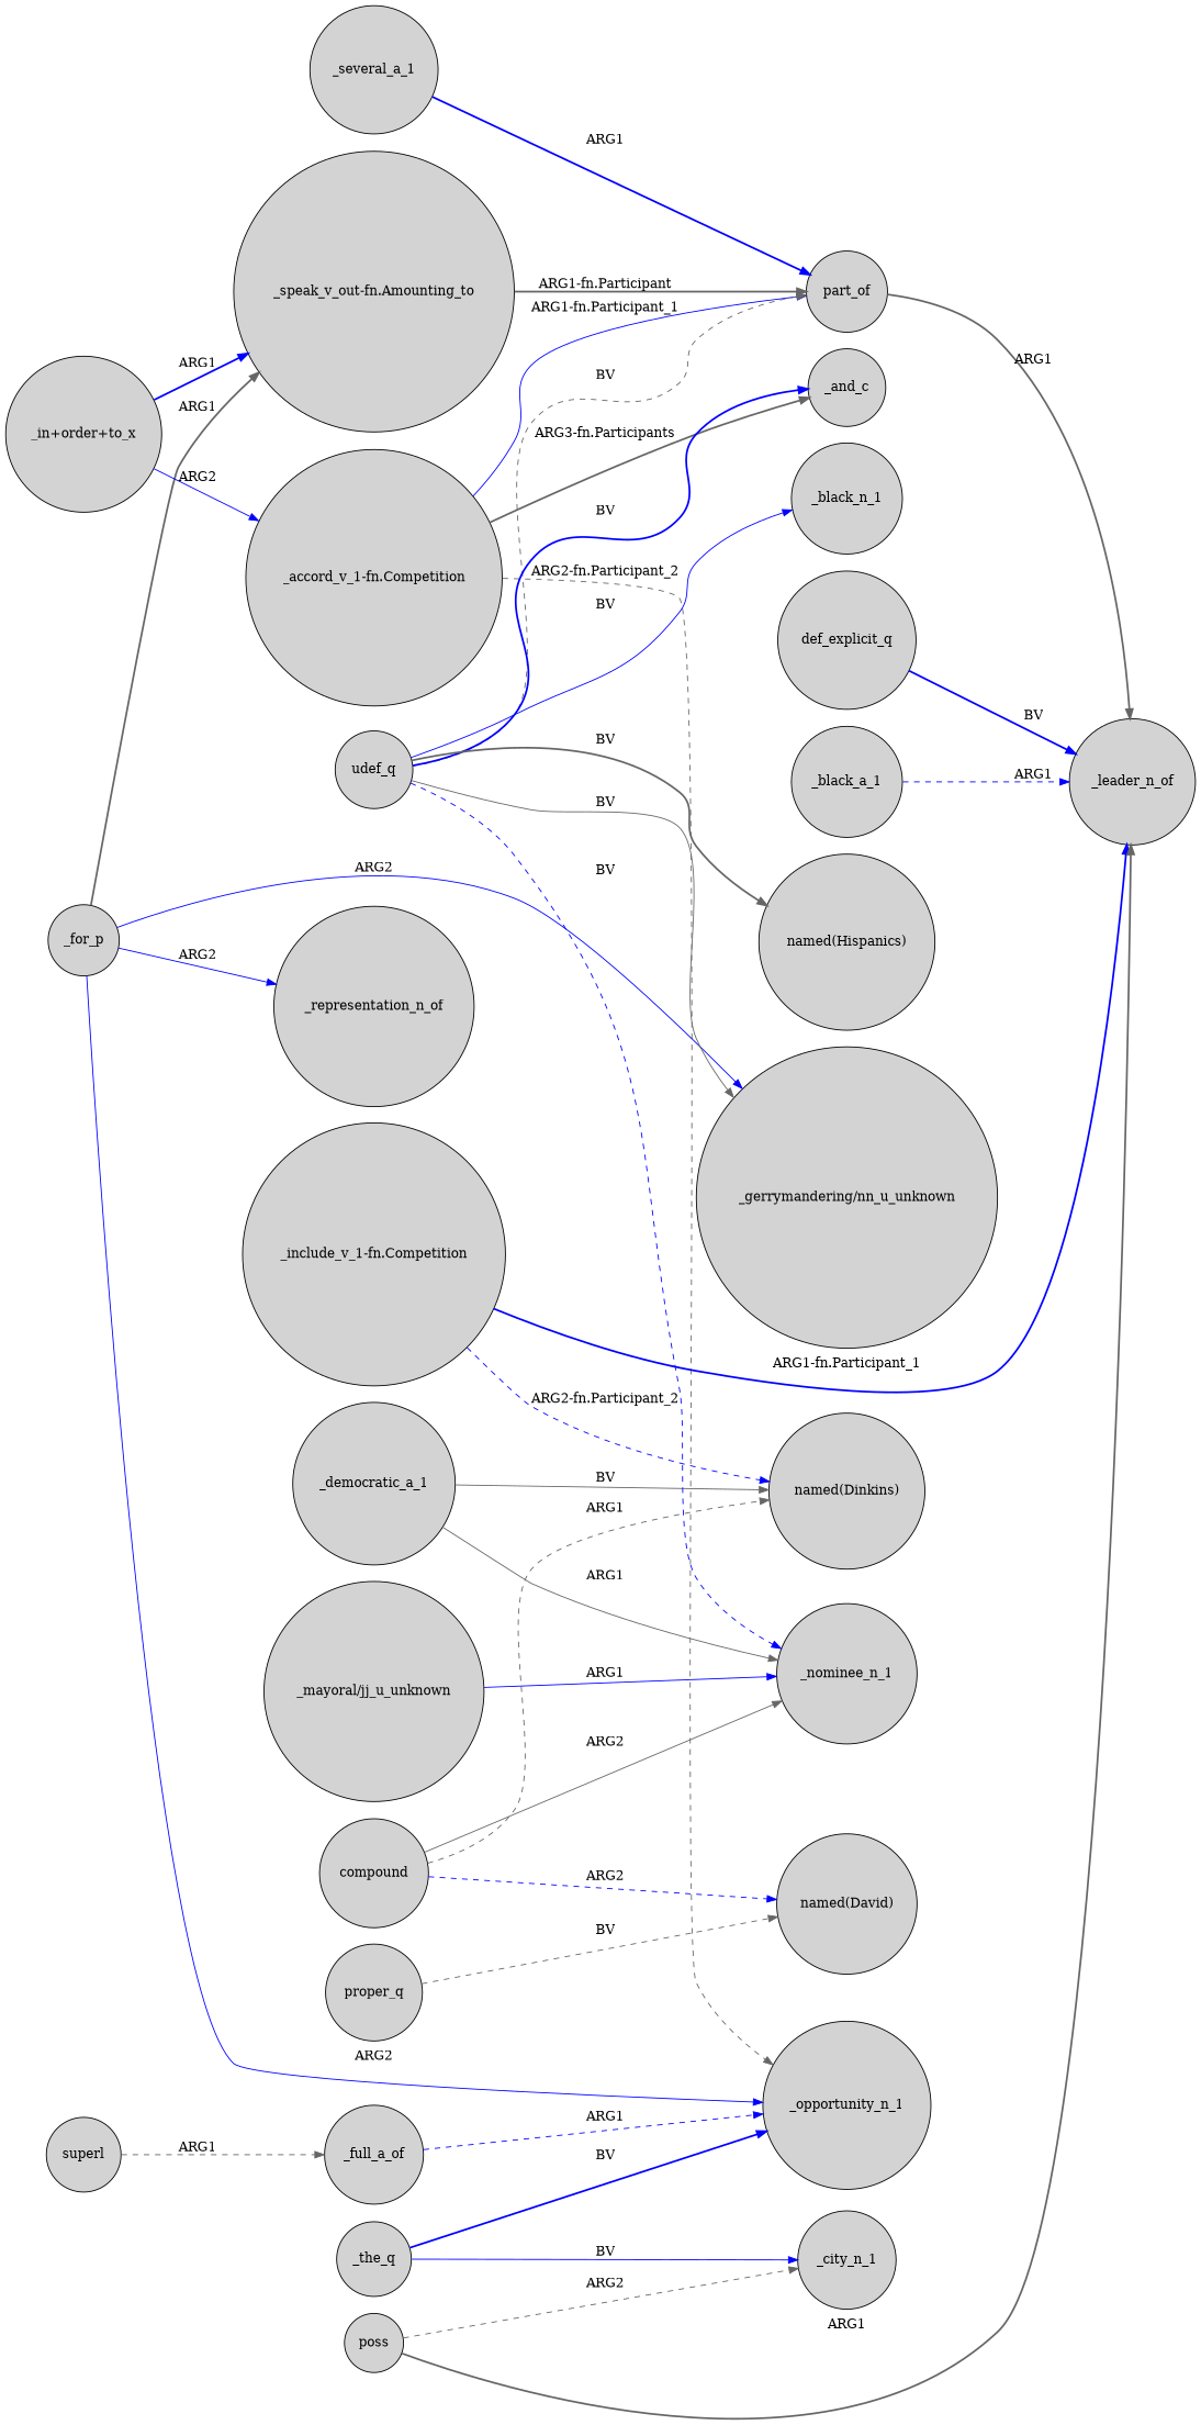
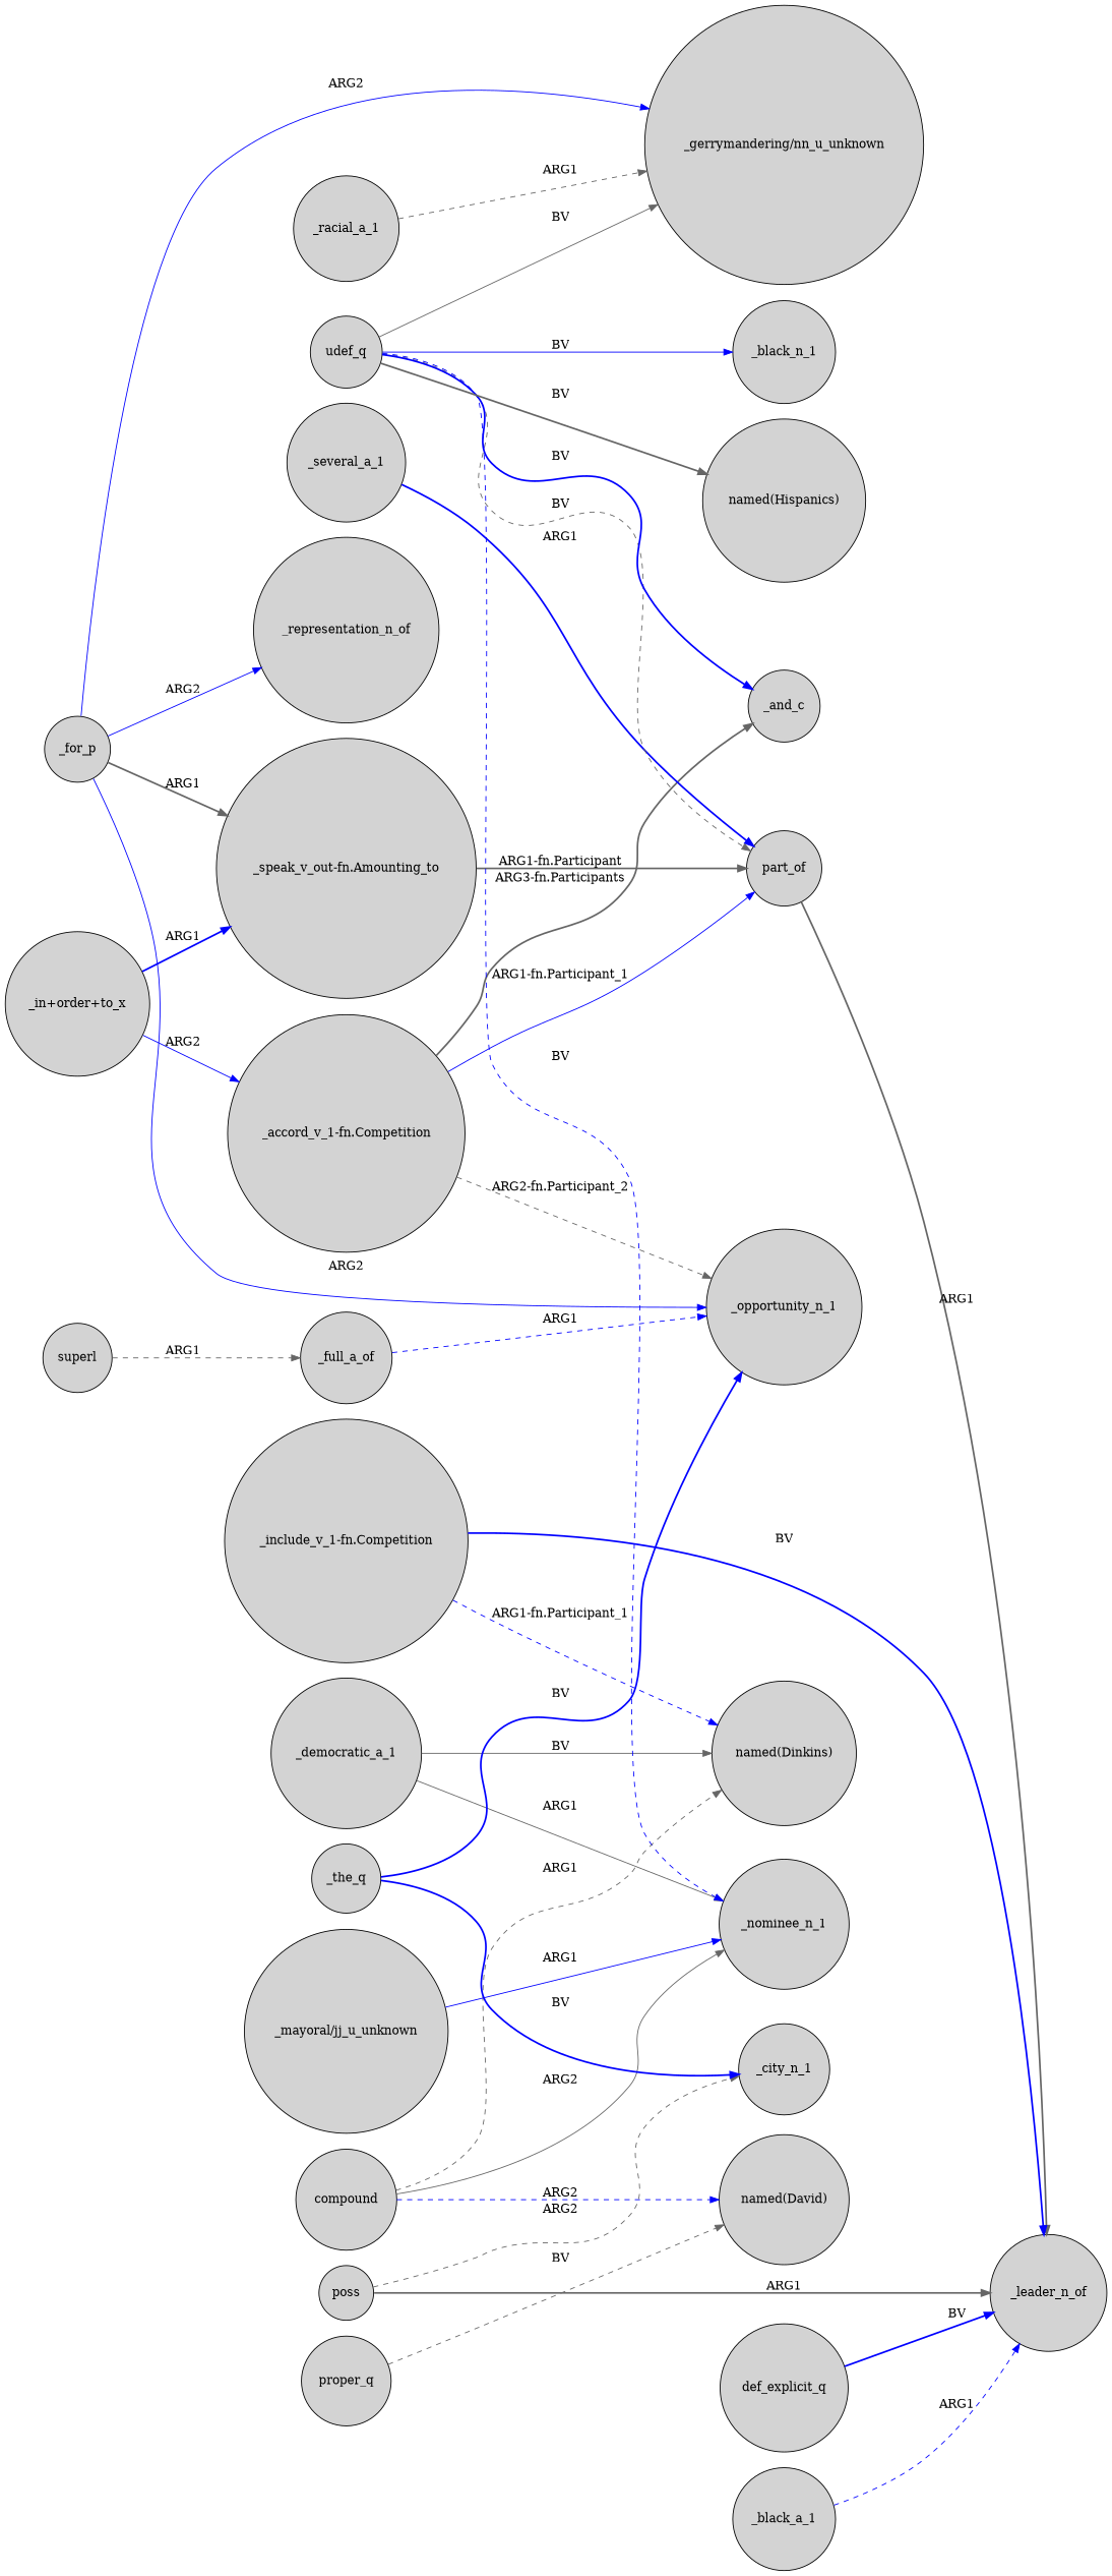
  digraph {
    rankdir=LR
    node [shape=circle style=filled]
    edge [color=blue style=solid]
    "_accord_v_1-fn.Competition"
    part_of
    _opportunity_n_1
    _and_c
    _leader_n_of
    _several_a_1
    _democratic_a_1
    _nominee_n_1
    "named(Dinkins)"
    _for_p
    _representation_n_of
    "_speak_v_out-fn.Amounting_to"
    "_gerrymandering/nn_u_unknown"
    "_in+order+to_x"
    proper_q
    "named(David)"
    udef_q
    _black_n_1
    "named(Hispanics)"
    compound
    "_include_v_1-fn.Competition"
    _full_a_of
    poss
    _city_n_1
    _the_q
    def_explicit_q
    superl
    _black_a_1
    "_mayoral/jj_u_unknown"
+   _racial_a_1
    "_accord_v_1-fn.Competition" -> part_of [label="ARG1-fn.Participant_1"]
    "_accord_v_1-fn.Competition" -> _opportunity_n_1 [color=gray40 label="ARG2-fn.Participant_2" style=dashed]
    "_accord_v_1-fn.Competition" -> _and_c [color=gray40 label="ARG3-fn.Participants" style=bold]
    part_of -> _leader_n_of [color=gray40 label=ARG1 style=bold]
    _several_a_1 -> part_of [label=ARG1 style=bold]
    _democratic_a_1 -> _nominee_n_1 [color=gray40 label=ARG1]
    _democratic_a_1 -> "named(Dinkins)" [color=gray40 label=BV]
    _for_p -> _opportunity_n_1 [label=ARG2]
    _for_p -> _representation_n_of [label=ARG2]
    _for_p -> "_speak_v_out-fn.Amounting_to" [color=gray40 label=ARG1 style=bold]
    _for_p -> "_gerrymandering/nn_u_unknown" [label=ARG2]
    "_speak_v_out-fn.Amounting_to" -> part_of [color=gray40 label="ARG1-fn.Participant" style=bold]
    "_in+order+to_x" -> "_accord_v_1-fn.Competition" [label=ARG2]
    "_in+order+to_x" -> "_speak_v_out-fn.Amounting_to" [label=ARG1 style=bold]
    proper_q -> "named(David)" [color=gray40 label=BV style=dashed]
    udef_q -> part_of [color=gray40 label=BV style=dashed]
    udef_q -> _and_c [label=BV style=bold]
    udef_q -> _nominee_n_1 [label=BV style=dashed]
    udef_q -> "_gerrymandering/nn_u_unknown" [color=gray40 label=BV]
    udef_q -> _black_n_1 [label=BV]
    udef_q -> "named(Hispanics)" [color=gray40 label=BV style=bold]
    compound -> _nominee_n_1 [color=gray40 label=ARG2]
    compound -> "named(Dinkins)" [color=gray40 label=ARG1 style=dashed]
    compound -> "named(David)" [label=ARG2 style=dashed]
-   "_include_v_1-fn.Competition" -> _leader_n_of [label="ARG1-fn.Participant_1" style=bold]
-   "_include_v_1-fn.Competition" -> "named(Dinkins)" [label="ARG2-fn.Participant_2" style=dashed]
+   "_include_v_1-fn.Competition" -> _leader_n_of [label=BV style=bold]
+   "_include_v_1-fn.Competition" -> "named(Dinkins)" [label="ARG1-fn.Participant_1" style=dashed]
    _full_a_of -> _opportunity_n_1 [label=ARG1 style=dashed]
    poss -> _leader_n_of [color=gray40 label=ARG1 style=bold]
    poss -> _city_n_1 [color=gray40 label=ARG2 style=dashed]
    _the_q -> _opportunity_n_1 [label=BV style=bold]
-   _the_q -> _city_n_1 [label=BV]
+   _the_q -> _city_n_1 [label=BV style=bold]
    def_explicit_q -> _leader_n_of [label=BV style=bold]
    superl -> _full_a_of [color=gray40 label=ARG1 style=dashed]
    _black_a_1 -> _leader_n_of [label=ARG1 style=dashed]
    "_mayoral/jj_u_unknown" -> _nominee_n_1 [label=ARG1]
+   _racial_a_1 -> "_gerrymandering/nn_u_unknown" [color=gray40 label=ARG1 style=dashed]
  }
